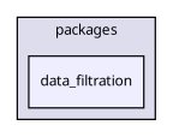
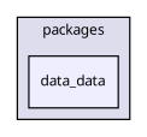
  digraph {
    compound=true
-   n1 [fillcolor="#eeeeff" fontname="FreeSans.ttf" fontsize=10 label=data_filtration pencolor=black shape=box style=filled]
+   n1 [fillcolor="#eeeeff" fontname="FreeSans.ttf" fontsize=10 label=data_data pencolor=black shape=box style=filled]
    subgraph cluster_1 {
      bgcolor="#ddddee"
      fontname="FreeSans.ttf"
      fontsize=10
      label=packages
      pencolor=black
      n1
    }
  }
